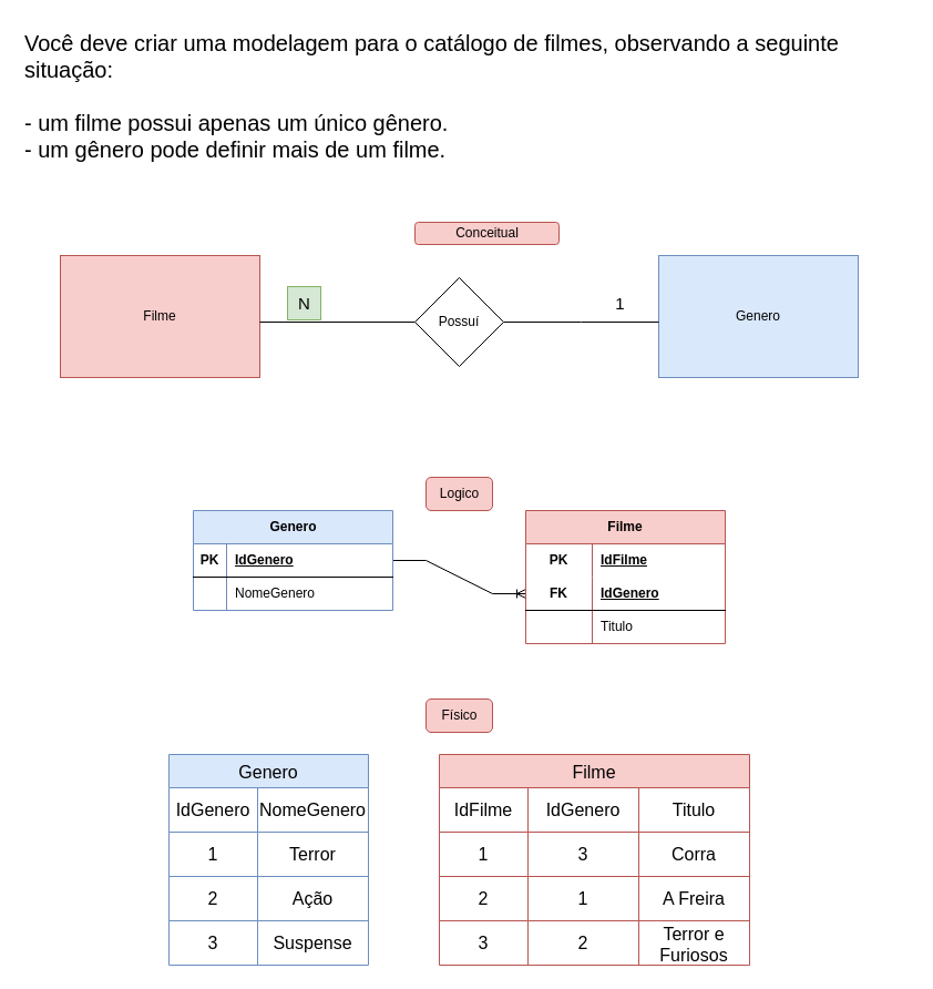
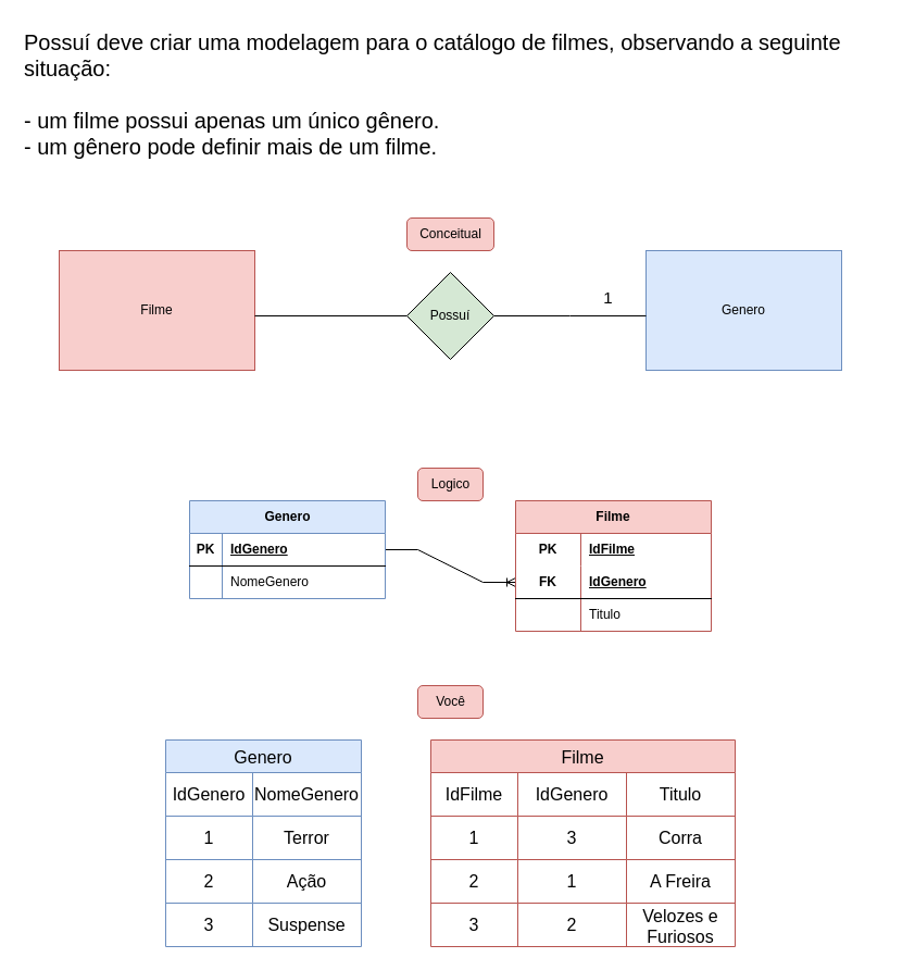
  <mxCell id="0" />
  <mxCell id="1" parent="0" />
  <mxCell id="2" value="&lt;font style=&quot;vertical-align: inherit;&quot;&gt;&lt;font style=&quot;vertical-align: inherit;&quot;&gt;Filme&lt;/font&gt;&lt;/font&gt;" style="rounded=0;whiteSpace=wrap;html=1;fillColor=#f8cecc;strokeColor=#b85450;" parent="1" vertex="1"><mxGeometry x="54" y="230" width="180" height="110" as="geometry" /></mxCell>
  <mxCell id="3" value="&lt;font style=&quot;vertical-align: inherit;&quot;&gt;&lt;font style=&quot;vertical-align: inherit;&quot;&gt;Genero&lt;/font&gt;&lt;/font&gt;" style="rounded=0;whiteSpace=wrap;html=1;fillColor=#dae8fc;strokeColor=#6c8ebf;" parent="1" vertex="1"><mxGeometry x="594" y="230" width="180" height="110" as="geometry" /></mxCell>
  <mxCell id="4" style="edgeStyle=orthogonalEdgeStyle;rounded=0;orthogonalLoop=1;jettySize=auto;html=1;endArrow=none;endFill=0;" parent="1" source="6" edge="1"><mxGeometry relative="1" as="geometry"><mxPoint x="594" y="290" as="targetPoint" /></mxGeometry></mxCell>
  <mxCell id="5" style="edgeStyle=orthogonalEdgeStyle;rounded=0;orthogonalLoop=1;jettySize=auto;html=1;endArrow=none;endFill=0;" parent="1" source="6" edge="1"><mxGeometry relative="1" as="geometry"><mxPoint x="234" y="290" as="targetPoint" /></mxGeometry></mxCell>
- <mxCell id="6" value="&lt;font style=&quot;vertical-align: inherit;&quot;&gt;&lt;font style=&quot;vertical-align: inherit;&quot;&gt;Possuí&lt;/font&gt;&lt;/font&gt;" style="rhombus;whiteSpace=wrap;html=1;" parent="1" vertex="1"><mxGeometry x="374" y="250" width="80" height="80" as="geometry" /></mxCell>
- <mxCell id="7" value="Você deve criar uma modelagem para o catálogo de filmes, observando a seguinte situação: &#10;&#10;- um filme possui apenas um único gênero. &#10;- um gênero pode definir mais de um filme." style="text;whiteSpace=wrap;fontSize=20;" parent="1" vertex="1"><mxGeometry x="20" y="20" width="800" height="150" as="geometry" /></mxCell>
- <mxCell id="8" value="&lt;font style=&quot;vertical-align: inherit;&quot;&gt;&lt;font style=&quot;vertical-align: inherit; font-size: 15px;&quot;&gt;N&lt;/font&gt;&lt;/font&gt;" style="text;html=1;align=center;verticalAlign=middle;resizable=0;points=[];autosize=1;strokeColor=#82b366;fillColor=#d5e8d4;" parent="1" vertex="1"><mxGeometry x="259" y="258" width="30" height="30" as="geometry" /></mxCell>
+ <mxCell id="6" value="&lt;font style=&quot;vertical-align: inherit;&quot;&gt;&lt;font style=&quot;vertical-align: inherit;&quot;&gt;Possuí&lt;/font&gt;&lt;/font&gt;" style="rhombus;whiteSpace=wrap;html=1;fillColor=#d5e8d4;" parent="1" vertex="1"><mxGeometry x="374" y="250" width="80" height="80" as="geometry" /></mxCell>
+ <mxCell id="7" value="Possuí deve criar uma modelagem para o catálogo de filmes, observando a seguinte situação: &#10;&#10;- um filme possui apenas um único gênero. &#10;- um gênero pode definir mais de um filme." style="text;whiteSpace=wrap;fontSize=20;" parent="1" vertex="1"><mxGeometry x="20" y="20" width="800" height="150" as="geometry" /></mxCell>
  <mxCell id="9" value="&lt;font style=&quot;vertical-align: inherit;&quot;&gt;&lt;font style=&quot;vertical-align: inherit; font-size: 15px;&quot;&gt;1&lt;/font&gt;&lt;/font&gt;" style="text;html=1;align=center;verticalAlign=middle;resizable=0;points=[];autosize=1;strokeColor=none;fillColor=none;" parent="1" vertex="1"><mxGeometry x="544" y="258" width="30" height="30" as="geometry" /></mxCell>
  <mxCell id="10" value="" style="edgeStyle=entityRelationEdgeStyle;fontSize=12;html=1;endArrow=ERoneToMany;rounded=0;exitX=1;exitY=0.5;exitDx=0;exitDy=0;entryX=0;entryY=0.5;entryDx=0;entryDy=0;" parent="1" source="12" target="22" edge="1"><mxGeometry width="100" height="100" relative="1" as="geometry"><mxPoint x="344" y="555" as="sourcePoint" /><mxPoint x="444" y="545" as="targetPoint" /><Array as="points"><mxPoint x="404" y="585" /><mxPoint x="444" y="565" /></Array></mxGeometry></mxCell>
  <mxCell id="11" value="Genero" style="shape=table;startSize=30;container=1;collapsible=1;childLayout=tableLayout;fixedRows=1;rowLines=0;fontStyle=1;align=center;resizeLast=1;html=1;fillColor=#dae8fc;strokeColor=#6c8ebf;" parent="1" vertex="1"><mxGeometry x="174" y="460" width="180" height="90" as="geometry" /></mxCell>
  <mxCell id="12" value="" style="shape=tableRow;horizontal=0;startSize=0;swimlaneHead=0;swimlaneBody=0;fillColor=none;collapsible=0;dropTarget=0;points=[[0,0.5],[1,0.5]];portConstraint=eastwest;top=0;left=0;right=0;bottom=1;" parent="11" vertex="1"><mxGeometry y="30" width="180" height="30" as="geometry" /></mxCell>
  <mxCell id="13" value="PK" style="shape=partialRectangle;connectable=0;fillColor=none;top=0;left=0;bottom=0;right=0;fontStyle=1;overflow=hidden;whiteSpace=wrap;html=1;" parent="12" vertex="1"><mxGeometry width="30" height="30" as="geometry"><mxRectangle width="30" height="30" as="alternateBounds" /></mxGeometry></mxCell>
  <mxCell id="14" value="IdGenero" style="shape=partialRectangle;connectable=0;fillColor=none;top=0;left=0;bottom=0;right=0;align=left;spacingLeft=6;fontStyle=5;overflow=hidden;whiteSpace=wrap;html=1;" parent="12" vertex="1"><mxGeometry x="30" width="150" height="30" as="geometry"><mxRectangle width="150" height="30" as="alternateBounds" /></mxGeometry></mxCell>
  <mxCell id="15" value="" style="shape=tableRow;horizontal=0;startSize=0;swimlaneHead=0;swimlaneBody=0;fillColor=none;collapsible=0;dropTarget=0;points=[[0,0.5],[1,0.5]];portConstraint=eastwest;top=0;left=0;right=0;bottom=0;" parent="11" vertex="1"><mxGeometry y="60" width="180" height="30" as="geometry" /></mxCell>
  <mxCell id="16" value="" style="shape=partialRectangle;connectable=0;fillColor=none;top=0;left=0;bottom=0;right=0;editable=1;overflow=hidden;whiteSpace=wrap;html=1;" parent="15" vertex="1"><mxGeometry width="30" height="30" as="geometry"><mxRectangle width="30" height="30" as="alternateBounds" /></mxGeometry></mxCell>
  <mxCell id="17" value="NomeGenero" style="shape=partialRectangle;connectable=0;fillColor=none;top=0;left=0;bottom=0;right=0;align=left;spacingLeft=6;overflow=hidden;whiteSpace=wrap;html=1;" parent="15" vertex="1"><mxGeometry x="30" width="150" height="30" as="geometry"><mxRectangle width="150" height="30" as="alternateBounds" /></mxGeometry></mxCell>
  <mxCell id="18" value="Filme" style="shape=table;startSize=30;container=1;collapsible=1;childLayout=tableLayout;fixedRows=1;rowLines=0;fontStyle=1;align=center;resizeLast=1;html=1;whiteSpace=wrap;fillColor=#f8cecc;strokeColor=#b85450;" parent="1" vertex="1"><mxGeometry x="474" y="460" width="180" height="120" as="geometry" /></mxCell>
  <mxCell id="19" value="" style="shape=tableRow;horizontal=0;startSize=0;swimlaneHead=0;swimlaneBody=0;fillColor=none;collapsible=0;dropTarget=0;points=[[0,0.5],[1,0.5]];portConstraint=eastwest;top=0;left=0;right=0;bottom=0;html=1;" parent="18" vertex="1"><mxGeometry y="30" width="180" height="30" as="geometry" /></mxCell>
  <mxCell id="20" value="PK" style="shape=partialRectangle;connectable=0;fillColor=none;top=0;left=0;bottom=0;right=0;fontStyle=1;overflow=hidden;html=1;whiteSpace=wrap;" parent="19" vertex="1"><mxGeometry width="60" height="30" as="geometry"><mxRectangle width="60" height="30" as="alternateBounds" /></mxGeometry></mxCell>
  <mxCell id="21" value="IdFilme" style="shape=partialRectangle;connectable=0;fillColor=none;top=0;left=0;bottom=0;right=0;align=left;spacingLeft=6;fontStyle=5;overflow=hidden;html=1;whiteSpace=wrap;" parent="19" vertex="1"><mxGeometry x="60" width="120" height="30" as="geometry"><mxRectangle width="120" height="30" as="alternateBounds" /></mxGeometry></mxCell>
  <mxCell id="22" value="" style="shape=tableRow;horizontal=0;startSize=0;swimlaneHead=0;swimlaneBody=0;fillColor=none;collapsible=0;dropTarget=0;points=[[0,0.5],[1,0.5]];portConstraint=eastwest;top=0;left=0;right=0;bottom=1;html=1;" parent="18" vertex="1"><mxGeometry y="60" width="180" height="30" as="geometry" /></mxCell>
  <mxCell id="23" value="FK" style="shape=partialRectangle;connectable=0;fillColor=none;top=0;left=0;bottom=0;right=0;fontStyle=1;overflow=hidden;html=1;whiteSpace=wrap;" parent="22" vertex="1"><mxGeometry width="60" height="30" as="geometry"><mxRectangle width="60" height="30" as="alternateBounds" /></mxGeometry></mxCell>
  <mxCell id="24" value="IdGenero" style="shape=partialRectangle;connectable=0;fillColor=none;top=0;left=0;bottom=0;right=0;align=left;spacingLeft=6;fontStyle=5;overflow=hidden;html=1;whiteSpace=wrap;" parent="22" vertex="1"><mxGeometry x="60" width="120" height="30" as="geometry"><mxRectangle width="120" height="30" as="alternateBounds" /></mxGeometry></mxCell>
  <mxCell id="25" value="" style="shape=tableRow;horizontal=0;startSize=0;swimlaneHead=0;swimlaneBody=0;fillColor=none;collapsible=0;dropTarget=0;points=[[0,0.5],[1,0.5]];portConstraint=eastwest;top=0;left=0;right=0;bottom=0;html=1;" parent="18" vertex="1"><mxGeometry y="90" width="180" height="30" as="geometry" /></mxCell>
  <mxCell id="26" value="" style="shape=partialRectangle;connectable=0;fillColor=none;top=0;left=0;bottom=0;right=0;editable=1;overflow=hidden;html=1;whiteSpace=wrap;" parent="25" vertex="1"><mxGeometry width="60" height="30" as="geometry"><mxRectangle width="60" height="30" as="alternateBounds" /></mxGeometry></mxCell>
  <mxCell id="27" value="Titulo" style="shape=partialRectangle;connectable=0;fillColor=none;top=0;left=0;bottom=0;right=0;align=left;spacingLeft=6;overflow=hidden;html=1;whiteSpace=wrap;" parent="25" vertex="1"><mxGeometry x="60" width="120" height="30" as="geometry"><mxRectangle width="120" height="30" as="alternateBounds" /></mxGeometry></mxCell>
- <mxCell id="28" value="Conceitual" style="text;html=1;align=center;verticalAlign=middle;resizable=0;points=[];autosize=1;strokeColor=#b85450;fillColor=#f8cecc;rounded=1;" parent="1" vertex="1"><mxGeometry x="374" y="200" width="130" height="20" as="geometry" /></mxCell>
+ <mxCell id="28" value="Conceitual" style="text;html=1;align=center;verticalAlign=middle;resizable=0;points=[];autosize=1;strokeColor=#b85450;fillColor=#f8cecc;rounded=1;" parent="1" vertex="1"><mxGeometry x="374" y="200" width="80" height="30" as="geometry" /></mxCell>
  <mxCell id="29" value="Logico" style="text;html=1;align=center;verticalAlign=middle;resizable=0;points=[];autosize=1;strokeColor=#b85450;fillColor=#f8cecc;rounded=1;" parent="1" vertex="1"><mxGeometry x="384" y="430" width="60" height="30" as="geometry" /></mxCell>
  <mxCell id="30" value="Genero" style="shape=table;startSize=30;container=1;collapsible=0;childLayout=tableLayout;strokeColor=#6c8ebf;fontSize=16;fillColor=#dae8fc;" parent="1" vertex="1"><mxGeometry x="152" y="680" width="180" height="190" as="geometry" /></mxCell>
  <mxCell id="31" value="" style="shape=tableRow;horizontal=0;startSize=0;swimlaneHead=0;swimlaneBody=0;strokeColor=inherit;top=0;left=0;bottom=0;right=0;collapsible=0;dropTarget=0;fillColor=none;points=[[0,0.5],[1,0.5]];portConstraint=eastwest;fontSize=16;" parent="30" vertex="1"><mxGeometry y="30" width="180" height="40" as="geometry" /></mxCell>
  <mxCell id="32" value="IdGenero" style="shape=partialRectangle;html=1;whiteSpace=wrap;connectable=0;strokeColor=inherit;overflow=hidden;fillColor=none;top=0;left=0;bottom=0;right=0;pointerEvents=1;fontSize=16;" parent="31" vertex="1"><mxGeometry width="80" height="40" as="geometry"><mxRectangle width="80" height="40" as="alternateBounds" /></mxGeometry></mxCell>
  <mxCell id="33" value="NomeGenero" style="shape=partialRectangle;html=1;whiteSpace=wrap;connectable=0;strokeColor=inherit;overflow=hidden;fillColor=none;top=0;left=0;bottom=0;right=0;pointerEvents=1;fontSize=16;" parent="31" vertex="1"><mxGeometry x="80" width="100" height="40" as="geometry"><mxRectangle width="100" height="40" as="alternateBounds" /></mxGeometry></mxCell>
  <mxCell id="34" value="" style="shape=tableRow;horizontal=0;startSize=0;swimlaneHead=0;swimlaneBody=0;strokeColor=inherit;top=0;left=0;bottom=0;right=0;collapsible=0;dropTarget=0;fillColor=none;points=[[0,0.5],[1,0.5]];portConstraint=eastwest;fontSize=16;" parent="30" vertex="1"><mxGeometry y="70" width="180" height="40" as="geometry" /></mxCell>
  <mxCell id="35" value="1" style="shape=partialRectangle;html=1;whiteSpace=wrap;connectable=0;strokeColor=inherit;overflow=hidden;fillColor=none;top=0;left=0;bottom=0;right=0;pointerEvents=1;fontSize=16;" parent="34" vertex="1"><mxGeometry width="80" height="40" as="geometry"><mxRectangle width="80" height="40" as="alternateBounds" /></mxGeometry></mxCell>
  <mxCell id="36" value="Terror" style="shape=partialRectangle;html=1;whiteSpace=wrap;connectable=0;strokeColor=inherit;overflow=hidden;fillColor=none;top=0;left=0;bottom=0;right=0;pointerEvents=1;fontSize=16;" parent="34" vertex="1"><mxGeometry x="80" width="100" height="40" as="geometry"><mxRectangle width="100" height="40" as="alternateBounds" /></mxGeometry></mxCell>
  <mxCell id="37" value="" style="shape=tableRow;horizontal=0;startSize=0;swimlaneHead=0;swimlaneBody=0;strokeColor=inherit;top=0;left=0;bottom=0;right=0;collapsible=0;dropTarget=0;fillColor=none;points=[[0,0.5],[1,0.5]];portConstraint=eastwest;fontSize=16;" parent="30" vertex="1"><mxGeometry y="110" width="180" height="40" as="geometry" /></mxCell>
  <mxCell id="38" value="2" style="shape=partialRectangle;html=1;whiteSpace=wrap;connectable=0;strokeColor=inherit;overflow=hidden;fillColor=none;top=0;left=0;bottom=0;right=0;pointerEvents=1;fontSize=16;" parent="37" vertex="1"><mxGeometry width="80" height="40" as="geometry"><mxRectangle width="80" height="40" as="alternateBounds" /></mxGeometry></mxCell>
  <mxCell id="39" value="Ação" style="shape=partialRectangle;html=1;whiteSpace=wrap;connectable=0;strokeColor=inherit;overflow=hidden;fillColor=none;top=0;left=0;bottom=0;right=0;pointerEvents=1;fontSize=16;" parent="37" vertex="1"><mxGeometry x="80" width="100" height="40" as="geometry"><mxRectangle width="100" height="40" as="alternateBounds" /></mxGeometry></mxCell>
  <mxCell id="40" style="shape=tableRow;horizontal=0;startSize=0;swimlaneHead=0;swimlaneBody=0;strokeColor=inherit;top=0;left=0;bottom=0;right=0;collapsible=0;dropTarget=0;fillColor=none;points=[[0,0.5],[1,0.5]];portConstraint=eastwest;fontSize=16;" parent="30" vertex="1"><mxGeometry y="150" width="180" height="40" as="geometry" /></mxCell>
  <mxCell id="41" value="3" style="shape=partialRectangle;html=1;whiteSpace=wrap;connectable=0;strokeColor=inherit;overflow=hidden;fillColor=none;top=0;left=0;bottom=0;right=0;pointerEvents=1;fontSize=16;" parent="40" vertex="1"><mxGeometry width="80" height="40" as="geometry"><mxRectangle width="80" height="40" as="alternateBounds" /></mxGeometry></mxCell>
  <mxCell id="42" value="Suspense" style="shape=partialRectangle;html=1;whiteSpace=wrap;connectable=0;strokeColor=inherit;overflow=hidden;fillColor=none;top=0;left=0;bottom=0;right=0;pointerEvents=1;fontSize=16;" parent="40" vertex="1"><mxGeometry x="80" width="100" height="40" as="geometry"><mxRectangle width="100" height="40" as="alternateBounds" /></mxGeometry></mxCell>
  <mxCell id="43" value="Filme" style="shape=table;startSize=30;container=1;collapsible=0;childLayout=tableLayout;strokeColor=#b85450;fontSize=16;fillColor=#f8cecc;" parent="1" vertex="1"><mxGeometry x="396" y="680" width="280" height="190" as="geometry" /></mxCell>
  <mxCell id="44" value="" style="shape=tableRow;horizontal=0;startSize=0;swimlaneHead=0;swimlaneBody=0;strokeColor=inherit;top=0;left=0;bottom=0;right=0;collapsible=0;dropTarget=0;fillColor=none;points=[[0,0.5],[1,0.5]];portConstraint=eastwest;fontSize=16;" parent="43" vertex="1"><mxGeometry y="30" width="280" height="40" as="geometry" /></mxCell>
  <mxCell id="45" value="IdFilme" style="shape=partialRectangle;html=1;whiteSpace=wrap;connectable=0;strokeColor=inherit;overflow=hidden;fillColor=none;top=0;left=0;bottom=0;right=0;pointerEvents=1;fontSize=16;" parent="44" vertex="1"><mxGeometry width="80" height="40" as="geometry"><mxRectangle width="80" height="40" as="alternateBounds" /></mxGeometry></mxCell>
  <mxCell id="46" value="IdGenero" style="shape=partialRectangle;html=1;whiteSpace=wrap;connectable=0;strokeColor=inherit;overflow=hidden;fillColor=none;top=0;left=0;bottom=0;right=0;pointerEvents=1;fontSize=16;" parent="44" vertex="1"><mxGeometry x="80" width="100" height="40" as="geometry"><mxRectangle width="100" height="40" as="alternateBounds" /></mxGeometry></mxCell>
  <mxCell id="47" value="Titulo" style="shape=partialRectangle;html=1;whiteSpace=wrap;connectable=0;strokeColor=inherit;overflow=hidden;fillColor=none;top=0;left=0;bottom=0;right=0;pointerEvents=1;fontSize=16;" parent="44" vertex="1"><mxGeometry x="180" width="100" height="40" as="geometry"><mxRectangle width="100" height="40" as="alternateBounds" /></mxGeometry></mxCell>
  <mxCell id="48" value="" style="shape=tableRow;horizontal=0;startSize=0;swimlaneHead=0;swimlaneBody=0;strokeColor=inherit;top=0;left=0;bottom=0;right=0;collapsible=0;dropTarget=0;fillColor=none;points=[[0,0.5],[1,0.5]];portConstraint=eastwest;fontSize=16;" parent="43" vertex="1"><mxGeometry y="70" width="280" height="40" as="geometry" /></mxCell>
  <mxCell id="49" value="1" style="shape=partialRectangle;html=1;whiteSpace=wrap;connectable=0;strokeColor=inherit;overflow=hidden;fillColor=none;top=0;left=0;bottom=0;right=0;pointerEvents=1;fontSize=16;" parent="48" vertex="1"><mxGeometry width="80" height="40" as="geometry"><mxRectangle width="80" height="40" as="alternateBounds" /></mxGeometry></mxCell>
  <mxCell id="50" value="3" style="shape=partialRectangle;html=1;whiteSpace=wrap;connectable=0;strokeColor=inherit;overflow=hidden;fillColor=none;top=0;left=0;bottom=0;right=0;pointerEvents=1;fontSize=16;" parent="48" vertex="1"><mxGeometry x="80" width="100" height="40" as="geometry"><mxRectangle width="100" height="40" as="alternateBounds" /></mxGeometry></mxCell>
  <mxCell id="51" value="Corra" style="shape=partialRectangle;html=1;whiteSpace=wrap;connectable=0;strokeColor=inherit;overflow=hidden;fillColor=none;top=0;left=0;bottom=0;right=0;pointerEvents=1;fontSize=16;" parent="48" vertex="1"><mxGeometry x="180" width="100" height="40" as="geometry"><mxRectangle width="100" height="40" as="alternateBounds" /></mxGeometry></mxCell>
  <mxCell id="52" value="" style="shape=tableRow;horizontal=0;startSize=0;swimlaneHead=0;swimlaneBody=0;strokeColor=inherit;top=0;left=0;bottom=0;right=0;collapsible=0;dropTarget=0;fillColor=none;points=[[0,0.5],[1,0.5]];portConstraint=eastwest;fontSize=16;" parent="43" vertex="1"><mxGeometry y="110" width="280" height="40" as="geometry" /></mxCell>
  <mxCell id="53" value="2" style="shape=partialRectangle;html=1;whiteSpace=wrap;connectable=0;strokeColor=inherit;overflow=hidden;fillColor=none;top=0;left=0;bottom=0;right=0;pointerEvents=1;fontSize=16;" parent="52" vertex="1"><mxGeometry width="80" height="40" as="geometry"><mxRectangle width="80" height="40" as="alternateBounds" /></mxGeometry></mxCell>
  <mxCell id="54" value="1" style="shape=partialRectangle;html=1;whiteSpace=wrap;connectable=0;strokeColor=inherit;overflow=hidden;fillColor=none;top=0;left=0;bottom=0;right=0;pointerEvents=1;fontSize=16;" parent="52" vertex="1"><mxGeometry x="80" width="100" height="40" as="geometry"><mxRectangle width="100" height="40" as="alternateBounds" /></mxGeometry></mxCell>
  <mxCell id="55" value="A Freira" style="shape=partialRectangle;html=1;whiteSpace=wrap;connectable=0;strokeColor=inherit;overflow=hidden;fillColor=none;top=0;left=0;bottom=0;right=0;pointerEvents=1;fontSize=16;" parent="52" vertex="1"><mxGeometry x="180" width="100" height="40" as="geometry"><mxRectangle width="100" height="40" as="alternateBounds" /></mxGeometry></mxCell>
  <mxCell id="56" style="shape=tableRow;horizontal=0;startSize=0;swimlaneHead=0;swimlaneBody=0;strokeColor=inherit;top=0;left=0;bottom=0;right=0;collapsible=0;dropTarget=0;fillColor=none;points=[[0,0.5],[1,0.5]];portConstraint=eastwest;fontSize=16;" parent="43" vertex="1"><mxGeometry y="150" width="280" height="40" as="geometry" /></mxCell>
  <mxCell id="57" value="3" style="shape=partialRectangle;html=1;whiteSpace=wrap;connectable=0;strokeColor=inherit;overflow=hidden;fillColor=none;top=0;left=0;bottom=0;right=0;pointerEvents=1;fontSize=16;" parent="56" vertex="1"><mxGeometry width="80" height="40" as="geometry"><mxRectangle width="80" height="40" as="alternateBounds" /></mxGeometry></mxCell>
  <mxCell id="58" value="2" style="shape=partialRectangle;html=1;whiteSpace=wrap;connectable=0;strokeColor=inherit;overflow=hidden;fillColor=none;top=0;left=0;bottom=0;right=0;pointerEvents=1;fontSize=16;" parent="56" vertex="1"><mxGeometry x="80" width="100" height="40" as="geometry"><mxRectangle width="100" height="40" as="alternateBounds" /></mxGeometry></mxCell>
- <mxCell id="59" value="Terror e Furiosos" style="shape=partialRectangle;html=1;whiteSpace=wrap;connectable=0;strokeColor=inherit;overflow=hidden;fillColor=none;top=0;left=0;bottom=0;right=0;pointerEvents=1;fontSize=16;" parent="56" vertex="1"><mxGeometry x="180" width="100" height="40" as="geometry"><mxRectangle width="100" height="40" as="alternateBounds" /></mxGeometry></mxCell>
- <mxCell id="60" value="Físico" style="text;html=1;align=center;verticalAlign=middle;resizable=0;points=[];autosize=1;strokeColor=#b85450;fillColor=#f8cecc;rounded=1;" parent="1" vertex="1"><mxGeometry x="384" y="630" width="60" height="30" as="geometry" /></mxCell>
+ <mxCell id="59" value="Velozes e Furiosos" style="shape=partialRectangle;html=1;whiteSpace=wrap;connectable=0;strokeColor=inherit;overflow=hidden;fillColor=none;top=0;left=0;bottom=0;right=0;pointerEvents=1;fontSize=16;" parent="56" vertex="1"><mxGeometry x="180" width="100" height="40" as="geometry"><mxRectangle width="100" height="40" as="alternateBounds" /></mxGeometry></mxCell>
+ <mxCell id="60" value="Você" style="text;html=1;align=center;verticalAlign=middle;resizable=0;points=[];autosize=1;strokeColor=#b85450;fillColor=#f8cecc;rounded=1;" parent="1" vertex="1"><mxGeometry x="384" y="630" width="60" height="30" as="geometry" /></mxCell>
